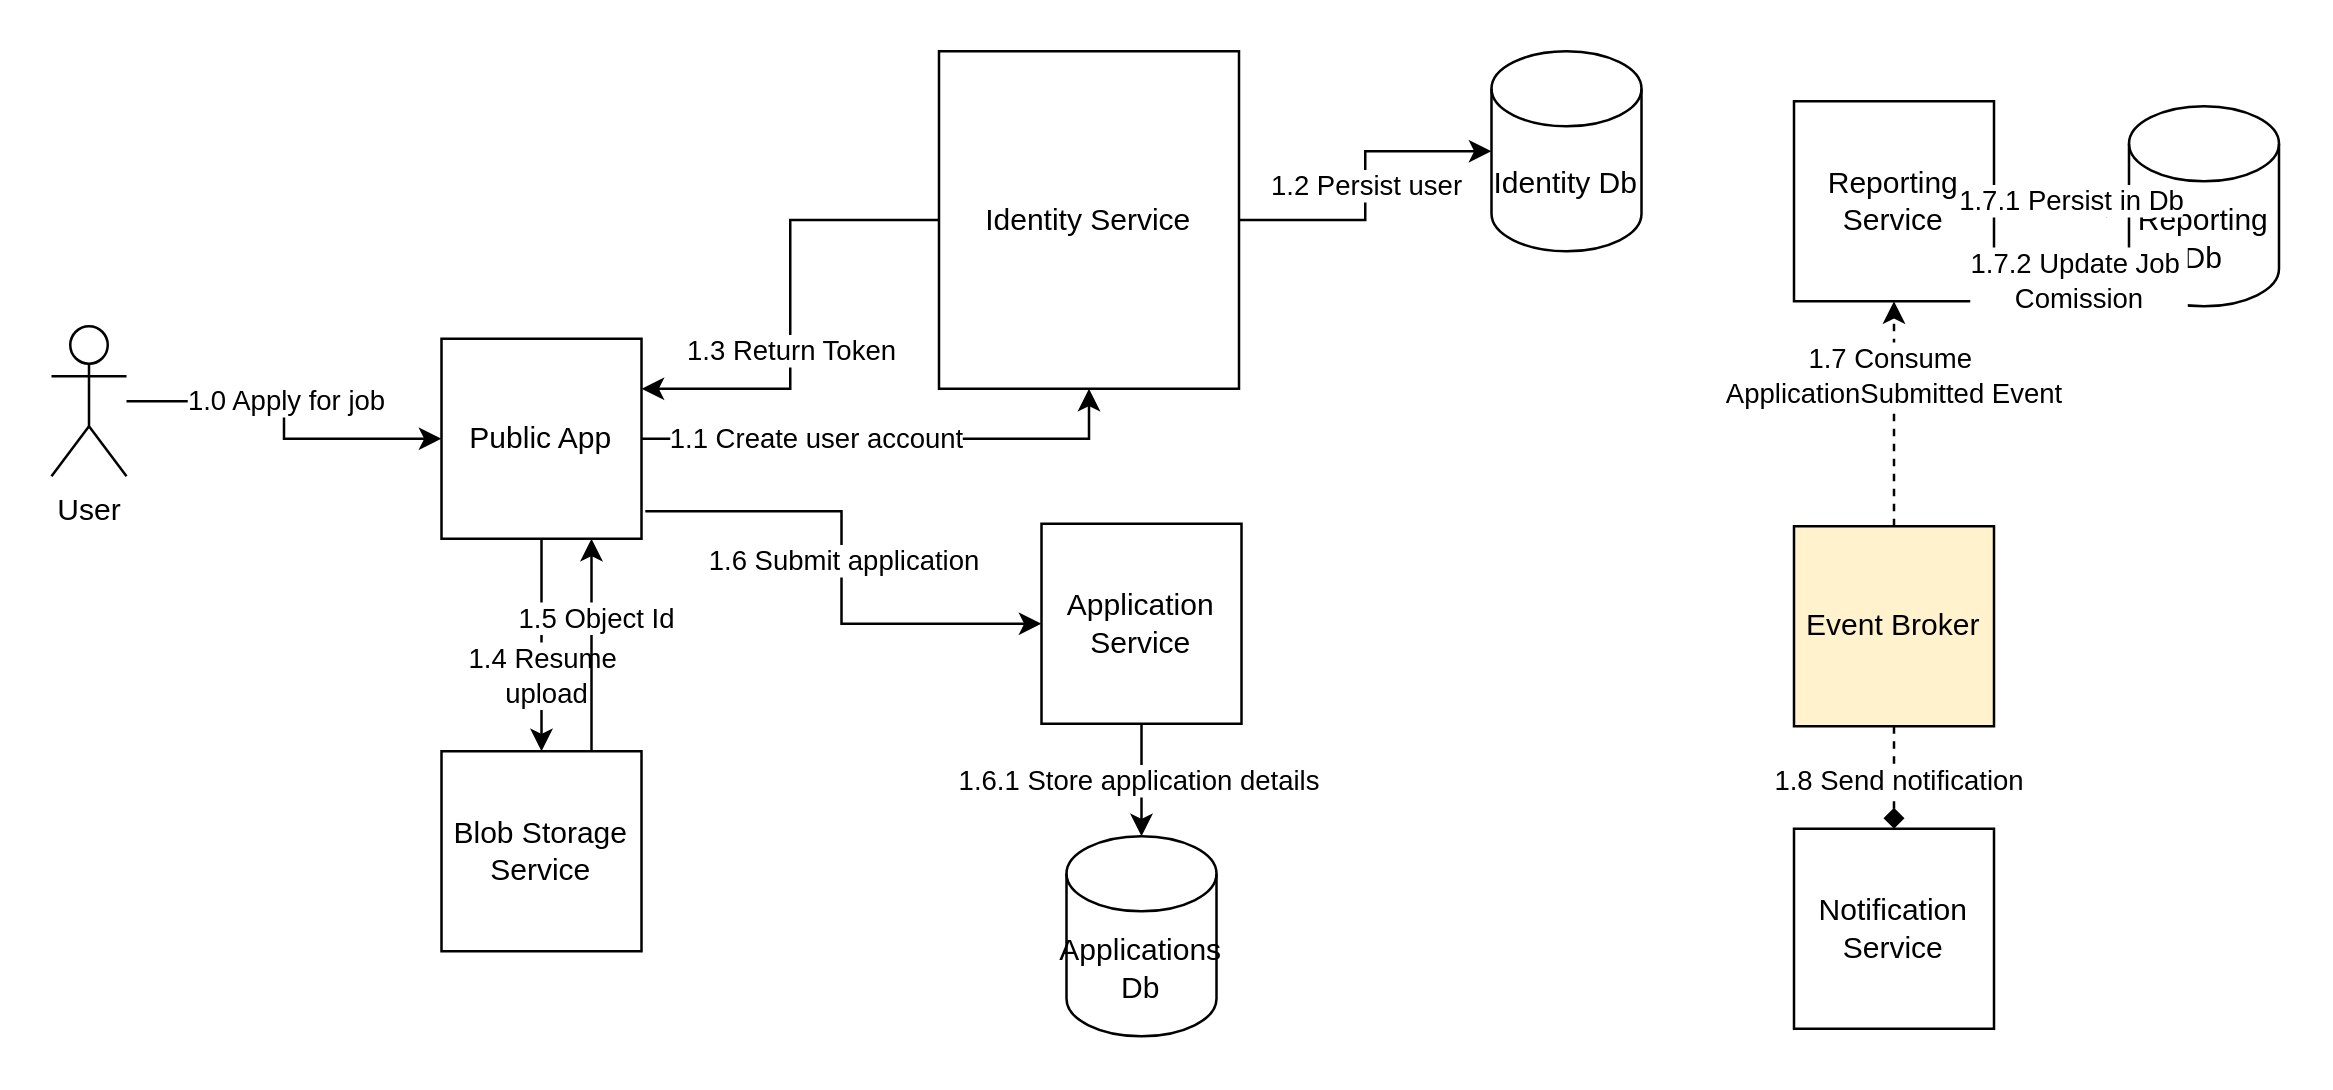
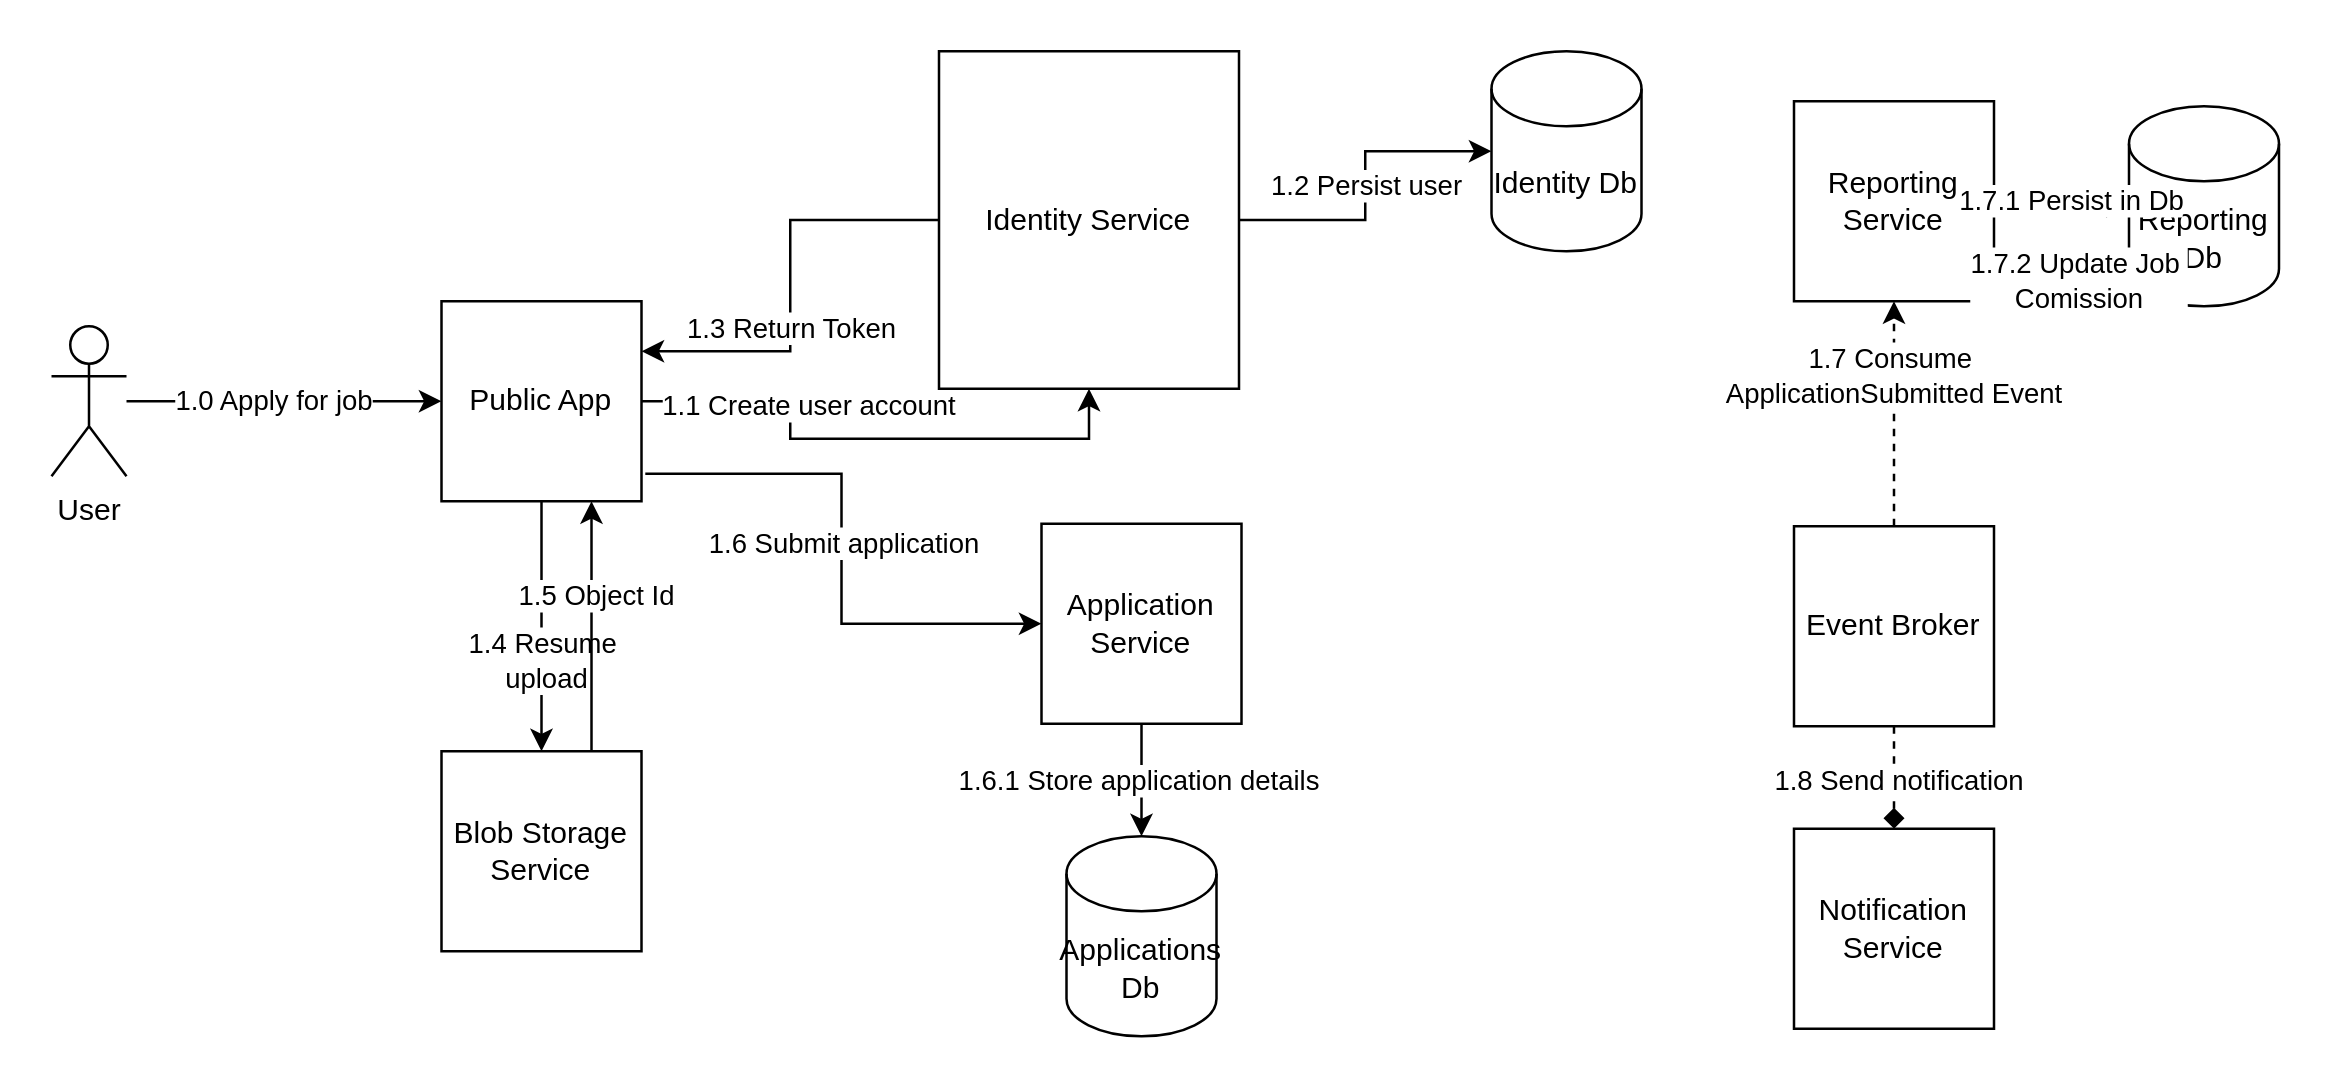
  <mxCell id="0" />
  <mxCell id="1" parent="0" />
  <mxCell id="2" style="edgeStyle=orthogonalEdgeStyle;rounded=0;orthogonalLoop=1;jettySize=auto;html=1;" edge="1" parent="1" source="4" target="14"><mxGeometry relative="1" as="geometry" /></mxCell>
  <mxCell id="3" value="1.0 Apply for job" style="edgeLabel;html=1;align=center;verticalAlign=middle;resizable=0;points=[];" vertex="1" connectable="0" parent="2"><mxGeometry x="-0.35" y="1" relative="1" as="geometry"><mxPoint x="17" as="offset" /></mxGeometry></mxCell>
  <mxCell id="4" value="User" style="shape=umlActor;verticalLabelPosition=bottom;verticalAlign=top;html=1;outlineConnect=0;" vertex="1" parent="1"><mxGeometry x="20" y="130" width="30" height="60" as="geometry" /></mxCell>
  <mxCell id="5" style="edgeStyle=orthogonalEdgeStyle;rounded=0;orthogonalLoop=1;jettySize=auto;html=1;" edge="1" parent="1" source="7" target="23"><mxGeometry relative="1" as="geometry" /></mxCell>
  <mxCell id="6" value="1.6.1 Store application details" style="edgeLabel;html=1;align=center;verticalAlign=middle;resizable=0;points=[];" vertex="1" connectable="0" parent="5"><mxGeometry x="-0.04" y="-2" relative="1" as="geometry"><mxPoint as="offset" /></mxGeometry></mxCell>
  <mxCell id="7" value="Application Service" style="whiteSpace=wrap;html=1;aspect=fixed;" vertex="1" parent="1"><mxGeometry x="416" y="209" width="80" height="80" as="geometry" /></mxCell>
  <mxCell id="8" style="edgeStyle=orthogonalEdgeStyle;rounded=0;orthogonalLoop=1;jettySize=auto;html=1;entryX=0.5;entryY=1;entryDx=0;entryDy=0;" edge="1" parent="1" source="14" target="17"><mxGeometry relative="1" as="geometry" /></mxCell>
  <mxCell id="9" value="1.1 Create user account" style="edgeLabel;html=1;align=center;verticalAlign=middle;resizable=0;points=[];" vertex="1" connectable="0" parent="8"><mxGeometry x="-0.4" y="-2" relative="1" as="geometry"><mxPoint x="9" y="-3" as="offset" /></mxGeometry></mxCell>
  <mxCell id="10" style="edgeStyle=orthogonalEdgeStyle;rounded=0;orthogonalLoop=1;jettySize=auto;html=1;entryX=0.5;entryY=0;entryDx=0;entryDy=0;" edge="1" parent="1" source="14" target="33"><mxGeometry relative="1" as="geometry" /></mxCell>
  <mxCell id="11" value="1.4 Resume&amp;nbsp;&lt;div&gt;upload&lt;/div&gt;" style="edgeLabel;html=1;align=center;verticalAlign=middle;resizable=0;points=[];" vertex="1" connectable="0" parent="10"><mxGeometry x="0.26" y="1" relative="1" as="geometry"><mxPoint as="offset" /></mxGeometry></mxCell>
  <mxCell id="12" style="edgeStyle=orthogonalEdgeStyle;rounded=0;orthogonalLoop=1;jettySize=auto;html=1;entryX=0;entryY=0.5;entryDx=0;entryDy=0;exitX=1.019;exitY=0.863;exitDx=0;exitDy=0;exitPerimeter=0;" edge="1" parent="1" source="14" target="7"><mxGeometry relative="1" as="geometry" /></mxCell>
  <mxCell id="13" value="1.6 Submit application" style="edgeLabel;html=1;align=center;verticalAlign=middle;resizable=0;points=[];" vertex="1" connectable="0" parent="12"><mxGeometry x="-0.033" relative="1" as="geometry"><mxPoint as="offset" /></mxGeometry></mxCell>
- <mxCell id="14" value="Public App" style="whiteSpace=wrap;html=1;aspect=fixed;" vertex="1" parent="1"><mxGeometry x="176" y="135" width="80" height="80" as="geometry" /></mxCell>
+ <mxCell id="14" value="Public App" style="whiteSpace=wrap;html=1;aspect=fixed;" vertex="1" parent="1"><mxGeometry x="176" y="120" width="80" height="80" as="geometry" /></mxCell>
  <mxCell id="15" style="edgeStyle=orthogonalEdgeStyle;rounded=0;orthogonalLoop=1;jettySize=auto;html=1;entryX=1;entryY=0.25;entryDx=0;entryDy=0;" edge="1" parent="1" source="17" target="14"><mxGeometry relative="1" as="geometry" /></mxCell>
  <mxCell id="16" value="1.3 Return Token" style="edgeLabel;html=1;align=center;verticalAlign=middle;resizable=0;points=[];" vertex="1" connectable="0" parent="15"><mxGeometry x="0.191" relative="1" as="geometry"><mxPoint as="offset" /></mxGeometry></mxCell>
  <mxCell id="17" value="Identity Service" style="whiteSpace=wrap;html=1;aspect=fixed;" vertex="1" parent="1"><mxGeometry x="375" y="20" width="120" height="135" as="geometry" /></mxCell>
  <mxCell id="18" style="edgeStyle=orthogonalEdgeStyle;rounded=0;orthogonalLoop=1;jettySize=auto;html=1;entryX=0.5;entryY=1;entryDx=0;entryDy=0;dashed=1;" edge="1" parent="1" source="20" target="25"><mxGeometry relative="1" as="geometry" /></mxCell>
  <mxCell id="19" value="1.7 Consume&amp;nbsp;&lt;br&gt;&lt;div&gt;ApplicationSubmitted Event&lt;/div&gt;" style="edgeLabel;html=1;align=center;verticalAlign=middle;resizable=0;points=[];" vertex="1" connectable="0" parent="18"><mxGeometry x="0.345" y="1" relative="1" as="geometry"><mxPoint as="offset" /></mxGeometry></mxCell>
- <mxCell id="20" value="Event Broker" style="whiteSpace=wrap;html=1;aspect=fixed;fillColor=#fff2cc;" vertex="1" parent="1"><mxGeometry x="717" y="210" width="80" height="80" as="geometry" /></mxCell>
+ <mxCell id="20" value="Event Broker" style="whiteSpace=wrap;html=1;aspect=fixed;" vertex="1" parent="1"><mxGeometry x="717" y="210" width="80" height="80" as="geometry" /></mxCell>
  <mxCell id="21" value="Identity Db" style="shape=cylinder3;whiteSpace=wrap;html=1;boundedLbl=1;backgroundOutline=1;size=15;" vertex="1" parent="1"><mxGeometry x="596" y="20" width="60" height="80" as="geometry" /></mxCell>
  <mxCell id="22" value="1.2 Persist user" style="edgeStyle=orthogonalEdgeStyle;rounded=0;orthogonalLoop=1;jettySize=auto;html=1;entryX=0;entryY=0.5;entryDx=0;entryDy=0;entryPerimeter=0;" edge="1" parent="1" source="17" target="21"><mxGeometry relative="1" as="geometry" /></mxCell>
  <mxCell id="23" value="Applications Db" style="shape=cylinder3;whiteSpace=wrap;html=1;boundedLbl=1;backgroundOutline=1;size=15;" vertex="1" parent="1"><mxGeometry x="426" y="334" width="60" height="80" as="geometry" /></mxCell>
  <mxCell id="24" value="Reporting Db" style="shape=cylinder3;whiteSpace=wrap;html=1;boundedLbl=1;backgroundOutline=1;size=15;" vertex="1" parent="1"><mxGeometry x="851" y="42" width="60" height="80" as="geometry" /></mxCell>
  <mxCell id="25" value="Reporting Service" style="whiteSpace=wrap;html=1;aspect=fixed;" vertex="1" parent="1"><mxGeometry x="717" y="40" width="80" height="80" as="geometry" /></mxCell>
  <mxCell id="26" style="edgeStyle=orthogonalEdgeStyle;rounded=0;orthogonalLoop=1;jettySize=auto;html=1;entryX=0;entryY=0.5;entryDx=0;entryDy=0;entryPerimeter=0;" edge="1" parent="1" source="25" target="24"><mxGeometry relative="1" as="geometry" /></mxCell>
  <mxCell id="27" value="1.7.1 Persist in Db" style="edgeLabel;html=1;align=center;verticalAlign=middle;resizable=0;points=[];" vertex="1" connectable="0" parent="26"><mxGeometry x="-0.25" y="3" relative="1" as="geometry"><mxPoint x="9" y="2" as="offset" /></mxGeometry></mxCell>
  <mxCell id="28" value="Notification Service" style="whiteSpace=wrap;html=1;aspect=fixed;" vertex="1" parent="1"><mxGeometry x="717" y="331" width="80" height="80" as="geometry" /></mxCell>
  <mxCell id="29" style="edgeStyle=orthogonalEdgeStyle;rounded=0;orthogonalLoop=1;jettySize=auto;html=1;entryX=0.5;entryY=0;entryDx=0;entryDy=0;dashed=1;endArrow=diamond;" edge="1" parent="1" source="20" target="28"><mxGeometry relative="1" as="geometry" /></mxCell>
  <mxCell id="30" value="1.8 Send notification" style="edgeLabel;html=1;align=center;verticalAlign=middle;resizable=0;points=[];" vertex="1" connectable="0" parent="29"><mxGeometry x="0.007" y="1" relative="1" as="geometry"><mxPoint as="offset" /></mxGeometry></mxCell>
  <mxCell id="31" style="edgeStyle=orthogonalEdgeStyle;rounded=0;orthogonalLoop=1;jettySize=auto;html=1;entryX=0.75;entryY=1;entryDx=0;entryDy=0;exitX=0.75;exitY=0;exitDx=0;exitDy=0;" edge="1" parent="1" source="33" target="14"><mxGeometry relative="1" as="geometry" /></mxCell>
  <mxCell id="32" value="1.5 Object Id" style="edgeLabel;html=1;align=center;verticalAlign=middle;resizable=0;points=[];" vertex="1" connectable="0" parent="31"><mxGeometry x="0.26" relative="1" as="geometry"><mxPoint x="1" as="offset" /></mxGeometry></mxCell>
  <mxCell id="33" value="Blob Storage Service" style="whiteSpace=wrap;html=1;aspect=fixed;" vertex="1" parent="1"><mxGeometry x="176" y="300" width="80" height="80" as="geometry" /></mxCell>
  <mxCell id="34" style="edgeStyle=orthogonalEdgeStyle;rounded=0;orthogonalLoop=1;jettySize=auto;html=1;entryX=0;entryY=1;entryDx=0;entryDy=-15;entryPerimeter=0;exitX=1.05;exitY=0.838;exitDx=0;exitDy=0;exitPerimeter=0;" edge="1" parent="1" source="25" target="24"><mxGeometry relative="1" as="geometry" /></mxCell>
  <mxCell id="35" value="1.7.2 Update Job&amp;nbsp;&lt;div&gt;Comission&lt;/div&gt;" style="edgeLabel;html=1;align=center;verticalAlign=middle;resizable=0;points=[];" vertex="1" connectable="0" parent="34"><mxGeometry x="-0.23" y="-4" relative="1" as="geometry"><mxPoint x="10" as="offset" /></mxGeometry></mxCell>
